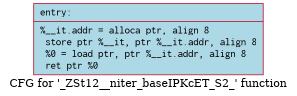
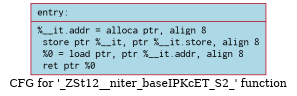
  digraph {
    label="CFG for '_ZSt12__niter_baseIPKcET_S2_' function"
-   n1 [color="#b70d28ff" fillcolor=lightblue fontname=Courier label="{entry:\l|  %__it.addr = alloca ptr, align 8\l  store ptr %__it, ptr %__it.addr, align 8\l  %0 = load ptr, ptr %__it.addr, align 8\l  ret ptr %0\l}" shape=record style=filled]
+   n1 [color="#b70d28ff" fillcolor=lightblue fontname=Courier label="{entry:\l|  %__it.addr = alloca ptr, align 8\l  store ptr %__it, ptr %__it.store, align 8\l  %0 = load ptr, ptr %__it.addr, align 8\l  ret ptr %0\l}" shape=record style=filled]
  }
